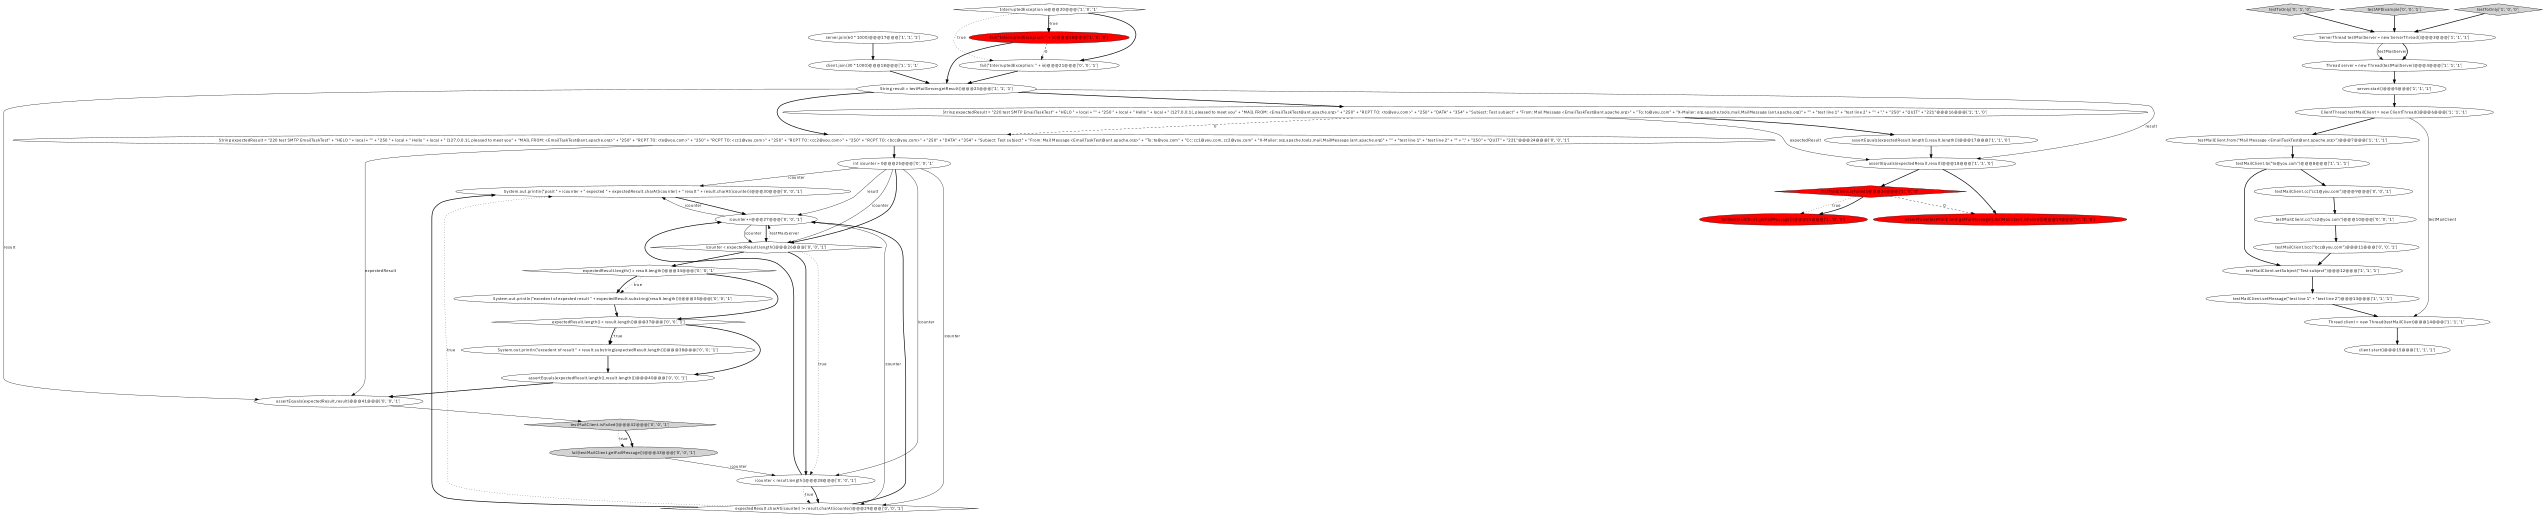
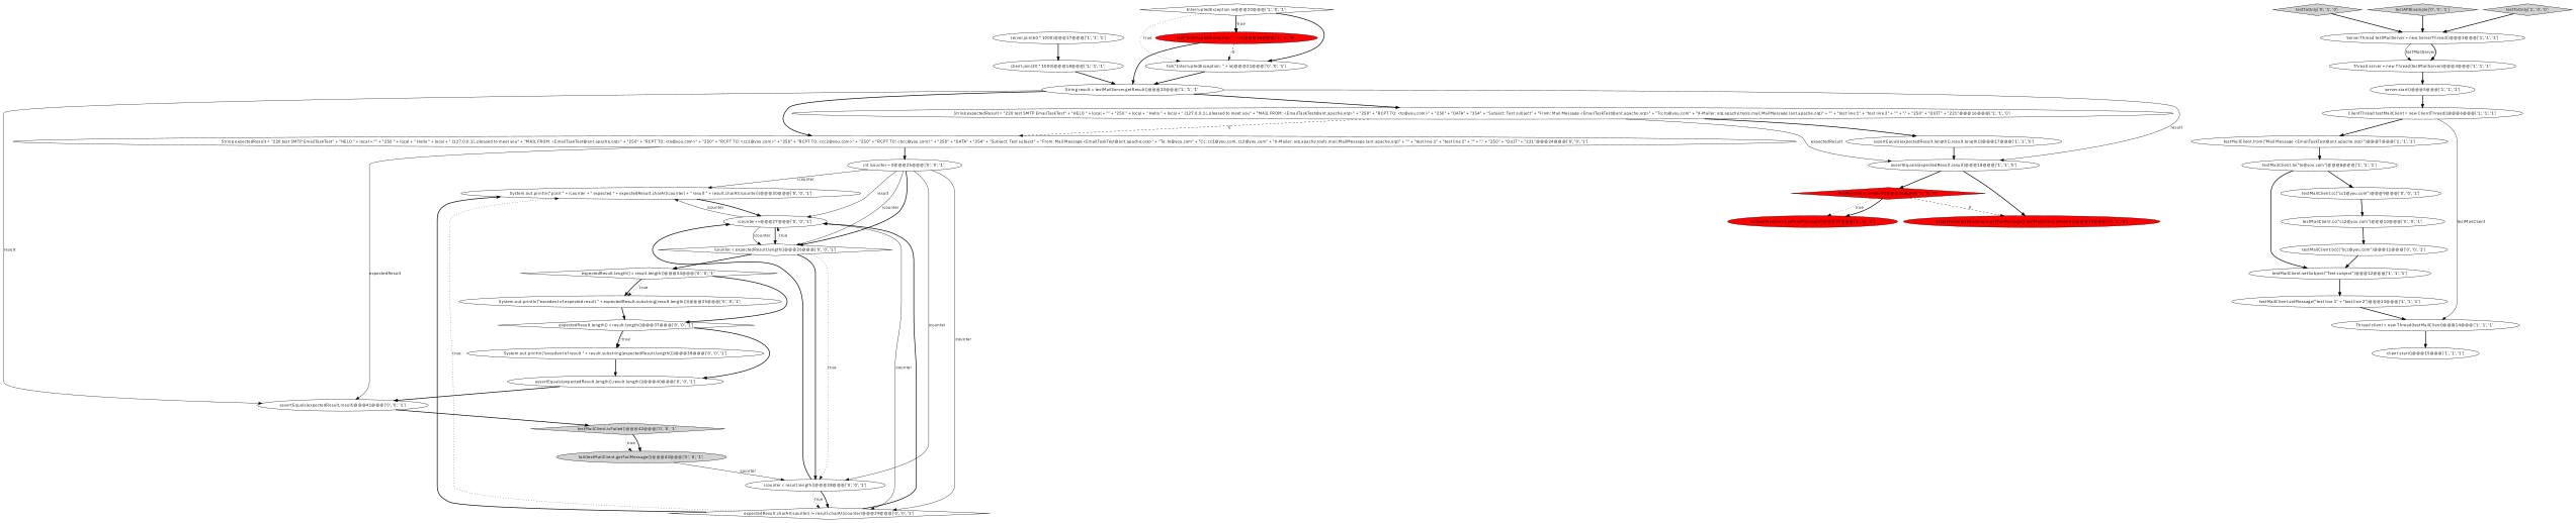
  digraph {
    fontname="IBM Plex Sans"
    node [fillcolor=white fontname="IBM Plex Sans" shape=ellipse style=filled]
    edge [fontname="IBM Plex Sans" style=bold]
    n1 [label="System.out.println(\"posit \" + icounter + \" expected \" + expectedResult.charAt(icounter) + \" result \" + result.charAt(icounter))@@@30@@@['0', '0', '1']"]
    n2 [label="icounter++@@@27@@@['0', '0', '1']"]
    n3 [label="expectedResult.charAt(icounter) != result.charAt(icounter)@@@29@@@['0', '0', '1']" shape=diamond]
    n4 [label="icounter < expectedResult.length()@@@26@@@['0', '0', '1']" shape=diamond]
    n5 [label="expectedResult.length() < result.length()@@@37@@@['0', '0', '1']" shape=diamond]
    n6 [label="assertEquals(expectedResult.length(),result.length())@@@40@@@['0', '0', '1']"]
    n7 [label="System.out.println(\"excedent of result \" + result.substring(expectedResult.length()))@@@38@@@['0', '0', '1']"]
    n8 [label="assertEquals(expectedResult,result)@@@41@@@['0', '0', '1']"]
    n9 [label="icounter < result.length()@@@28@@@['0', '0', '1']"]
    n10 [label="expectedResult.length() > result.length()@@@34@@@['0', '0', '1']" shape=diamond]
    n11 [fillcolor=lightgray label="testToOnly['0', '1', '0']" shape=diamond]
    n12 [label="ServerThread testMailServer = new ServerThread()@@@3@@@['1', '1', '1']"]
    n13 [label="Thread server = new Thread(testMailServer)@@@4@@@['1', '1', '1']"]
    n14 [label="String expectedResult = \"220 test SMTP EmailTaskTest\" + \"HELO \" + local + \"\" + \"250 \" + local + \" Hello \" + local + \" (127.0.0.1(, pleased to meet you\" + \"MAIL FROM: <EmailTaskTest@ant.apache.org>\" + \"250\" + \"RCPT TO: <to@you.com>\" + \"250\" + \"RCPT TO: <cc1@you.com>\" + \"250\" + \"RCPT TO: <cc2@you.com>\" + \"250\" + \"RCPT TO: <bcc@you.com>\" + \"250\" + \"DATA\" + \"354\" + \"Subject: Test subject\" + \"From: Mail Message <EmailTaskTest@ant.apache.org>\" + \"To: to@you.com\" + \"Cc: cc1@you.com, cc2@you.com\" + \"X-Mailer: org.apache.tools.mail.MailMessage (ant.apache.org)\" + \"\" + \"test line 1\" + \"test line 2\" + \"\" + \".\" + \"250\" + \"QUIT\" + \"221\"@@@24@@@['0', '0', '1']"]
    n15 [label="int icounter = 0@@@25@@@['0', '0', '1']"]
    n16 [fillcolor=lightgray label="testMailClient.isFailed()@@@42@@@['0', '0', '1']" shape=diamond]
    n17 [label="server.join(60 * 1000)@@@17@@@['1', '1', '1']"]
    n18 [label="client.join(30 * 1000)@@@18@@@['1', '1', '1']"]
    n19 [label="String result = testMailServer.getResult()@@@23@@@['1', '1', '1']"]
    n20 [label="String expectedResult = \"220 test SMTP EmailTaskTest\" + \"HELO \" + local + \"\" + \"250 \" + local + \" Hello \" + local + \" (127.0.0.1(, pleased to meet you\" + \"MAIL FROM: <EmailTaskTest@ant.apache.org>\" + \"250\" + \"RCPT TO: <to@you.com>\" + \"250\" + \"DATA\" + \"354\" + \"Subject: Test subject\" + \"From: Mail Message <EmailTaskTest@ant.apache.org>\" + \"To: to@you.com\" + \"X-Mailer: org.apache.tools.mail.MailMessage (ant.apache.org)\" + \"\" + \"test line 1\" + \"test line 2\" + \"\" + \".\" + \"250\" + \"QUIT\" + \"221\"@@@16@@@['1', '1', '0']"]
    n21 [label="assertEquals(expectedResult,result)@@@18@@@['1', '1', '0']"]
    n22 [label="assertEquals(expectedResult.length(),result.length())@@@17@@@['1', '1', '0']"]
    n23 [fillcolor=red label="testMailClient.isFailed()@@@24@@@['1', '0', '0']" shape=diamond]
    n24 [fillcolor=red label="assertFalse(testMailClient.getFailMessage(),testMailClient.isFailed())@@@19@@@['0', '1', '0']"]
    n25 [label="ClientThread testMailClient = new ClientThread()@@@6@@@['1', '1', '1']"]
    n26 [label="testMailClient.from(\"Mail Message <EmailTaskTest@ant.apache.org>\")@@@7@@@['1', '1', '1']"]
    n27 [label="Thread client = new Thread(testMailClient)@@@14@@@['1', '1', '1']"]
    n28 [label="testMailClient.to(\"to@you.com\")@@@8@@@['1', '1', '1']"]
    n29 [label="client.start()@@@15@@@['1', '1', '1']"]
    n30 [fillcolor=lightgray label="testAPIExample['0', '0', '1']" shape=diamond]
    n31 [label="System.out.println(\"excedent of expected result \" + expectedResult.substring(result.length()))@@@35@@@['0', '0', '1']"]
    n32 [label="testMailClient.bcc(\"bcc@you.com\")@@@11@@@['0', '0', '1']"]
    n33 [label="testMailClient.setSubject(\"Test subject\")@@@12@@@['1', '1', '1']"]
    n34 [label="testMailClient.setMessage(\"test line 1\" + \"test line 2\")@@@13@@@['1', '1', '1']"]
    n35 [label="server.start()@@@5@@@['1', '1', '1']"]
    n36 [fillcolor=red label="fail(\"InterruptedException: \" + ie)@@@18@@@['1', '0', '0']"]
    n37 [label="fail(\"InterruptedException: \" + ie)@@@21@@@['0', '0', '1']"]
    n38 [fillcolor=red label="fail(testMailClient.getFailMessage())@@@25@@@['1', '0', '0']"]
    n39 [label="testMailClient.cc(\"cc1@you.com\")@@@9@@@['0', '0', '1']"]
    n40 [label="testMailClient.cc(\"cc2@you.com\")@@@10@@@['0', '0', '1']"]
    n41 [label="InterruptedException ie@@@20@@@['1', '0', '1']" shape=diamond]
    n42 [fillcolor=lightgray label="fail(testMailClient.getFailMessage())@@@43@@@['0', '0', '1']"]
    n43 [fillcolor=lightgray label="testToOnly['1', '0', '0']" shape=diamond]
    n1 -> n2
    n2 -> n1 [label=icounter style=solid]
    n2 -> n3 [label=icounter style=solid]
    n2 -> n4 [label=icounter style=solid]
    n2 -> n4
    n3 -> n1
    n3 -> n1 [label=true style=dotted]
    n3 -> n2
-   n4 -> n2 [label=testMailServer style=dotted]
+   n4 -> n2 [label=true style=dotted]
    n4 -> n9
    n4 -> n9 [label=true style=dotted]
    n4 -> n10
    n5 -> n6
    n5 -> n7
    n5 -> n7 [label=true style=dotted]
    n6 -> n8
    n7 -> n6
-   n8 -> n16 [style=solid]
+   n8 -> n16
    n9 -> n2
    n9 -> n3
    n9 -> n3 [label=true style=dotted]
    n10 -> n5
    n10 -> n31
    n10 -> n31 [label=true style=dotted]
    n11 -> n12
    n12 -> n13 [label=testMailServer style=solid]
    n12 -> n13
    n13 -> n35
    n14 -> n8 [label=expectedResult style=solid]
    n14 -> n15
    n15 -> n1 [label=icounter style=solid]
    n15 -> n2 [label=result style=solid]
    n15 -> n3 [label=icounter style=solid]
    n15 -> n4 [label=icounter style=solid]
    n15 -> n4
    n15 -> n9 [label=icounter style=solid]
    n16 -> n42
    n16 -> n42 [label=true style=dotted]
    n17 -> n18
    n18 -> n19
    n19 -> n8 [label=result style=solid]
    n19 -> n14
    n19 -> n20
    n19 -> n21 [label=result style=solid]
    n20 -> n14 [label=0 style=dashed]
    n20 -> n21 [label=expectedResult style=solid]
    n20 -> n22
    n21 -> n23
    n21 -> n24
    n22 -> n21
    n23 -> n24 [label=0 style=dashed]
    n23 -> n38 [label=true style=dotted]
    n23 -> n38
    n25 -> n26
    n25 -> n27 [label=testMailClient style=solid]
    n26 -> n28
    n27 -> n29
    n28 -> n33
    n28 -> n39
    n30 -> n12
    n31 -> n5
    n32 -> n33
    n33 -> n34
    n34 -> n27
    n35 -> n25
    n36 -> n19
    n36 -> n37 [label=0 style=dashed]
    n37 -> n19
    n39 -> n40
    n40 -> n32
    n41 -> n36
    n41 -> n36 [label=true style=dotted]
    n41 -> n37
    n41 -> n37 [label=true style=dotted]
    n42 -> n9 [label=icounter style=solid]
    n43 -> n12
  }
